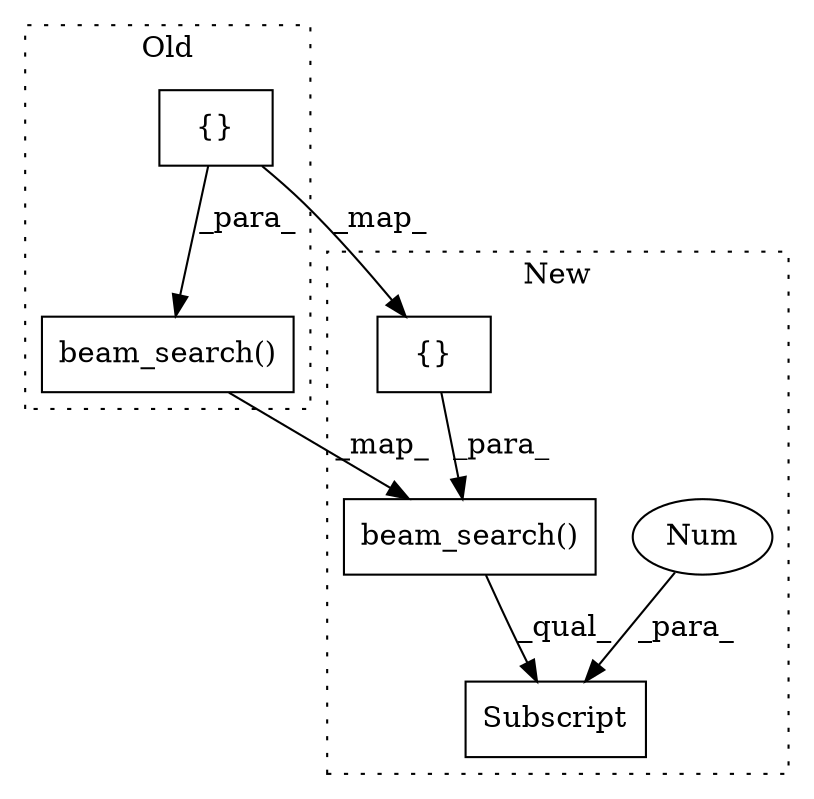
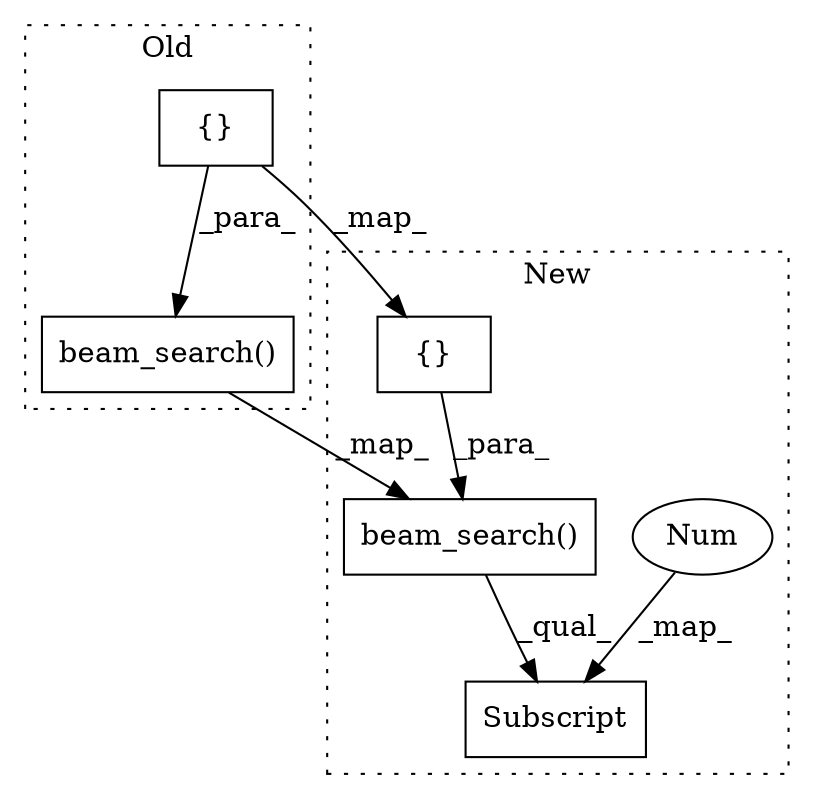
  digraph {
    node [a=75 l="17,12" s="3839,3880" shape=box]
    n1 [label="beam_search()"]
    n2 [a=59 l="1,0" label="{}" s="3856,3879"]
    n3 [label="beam_search()"]
    n4 [a=63 l="56,0" label=Subscript s="3839,0"]
    n5 [a=76 l=1 label=Num s=3893 shape=ellipse]
    n6 [a=59 l="1,0" label="{}" s="3856,3879"]
    subgraph cluster_1 {
      label=Old
      style=dotted
      n1
      n2
    }
    subgraph cluster_2 {
      label=New
      style=dotted
      n3
      n4
      n5
      n6
    }
    n1 -> n3 [label=_map_]
    n2 -> n1 [label=_para_]
    n2 -> n6 [label=_map_]
    n3 -> n4 [label=_qual_]
-   n5 -> n4 [label=_para_]
+   n5 -> n4 [label=_map_]
    n6 -> n3 [label=_para_]
  }
